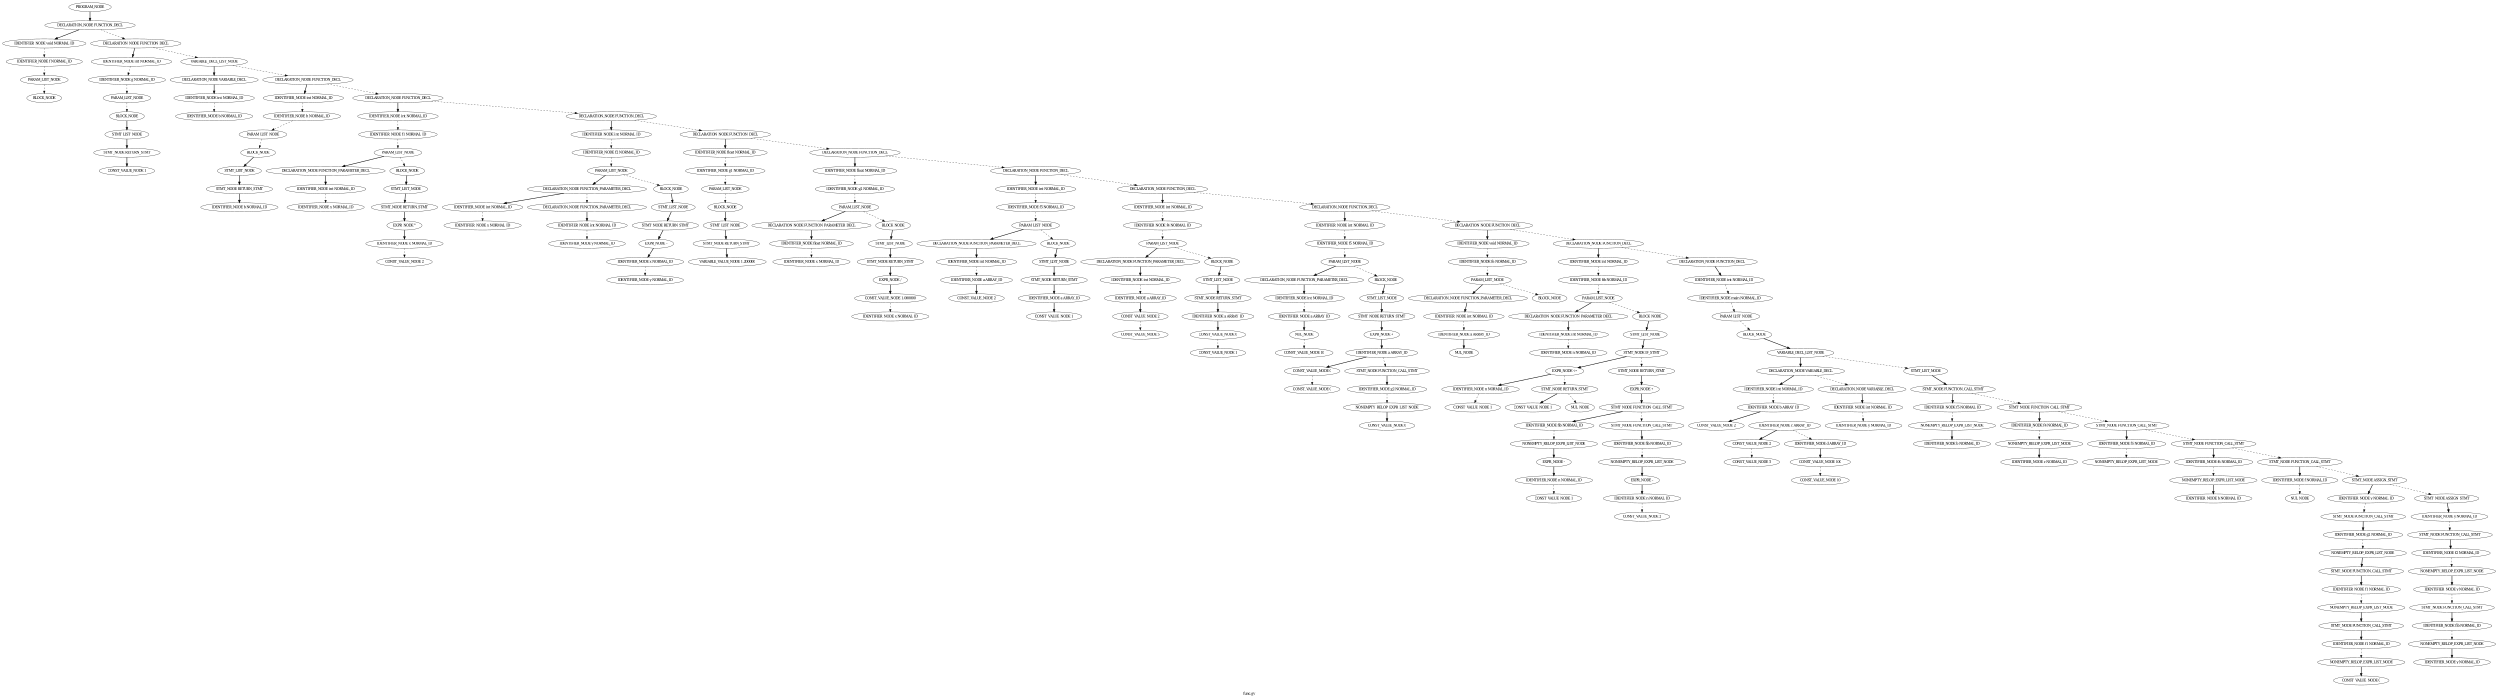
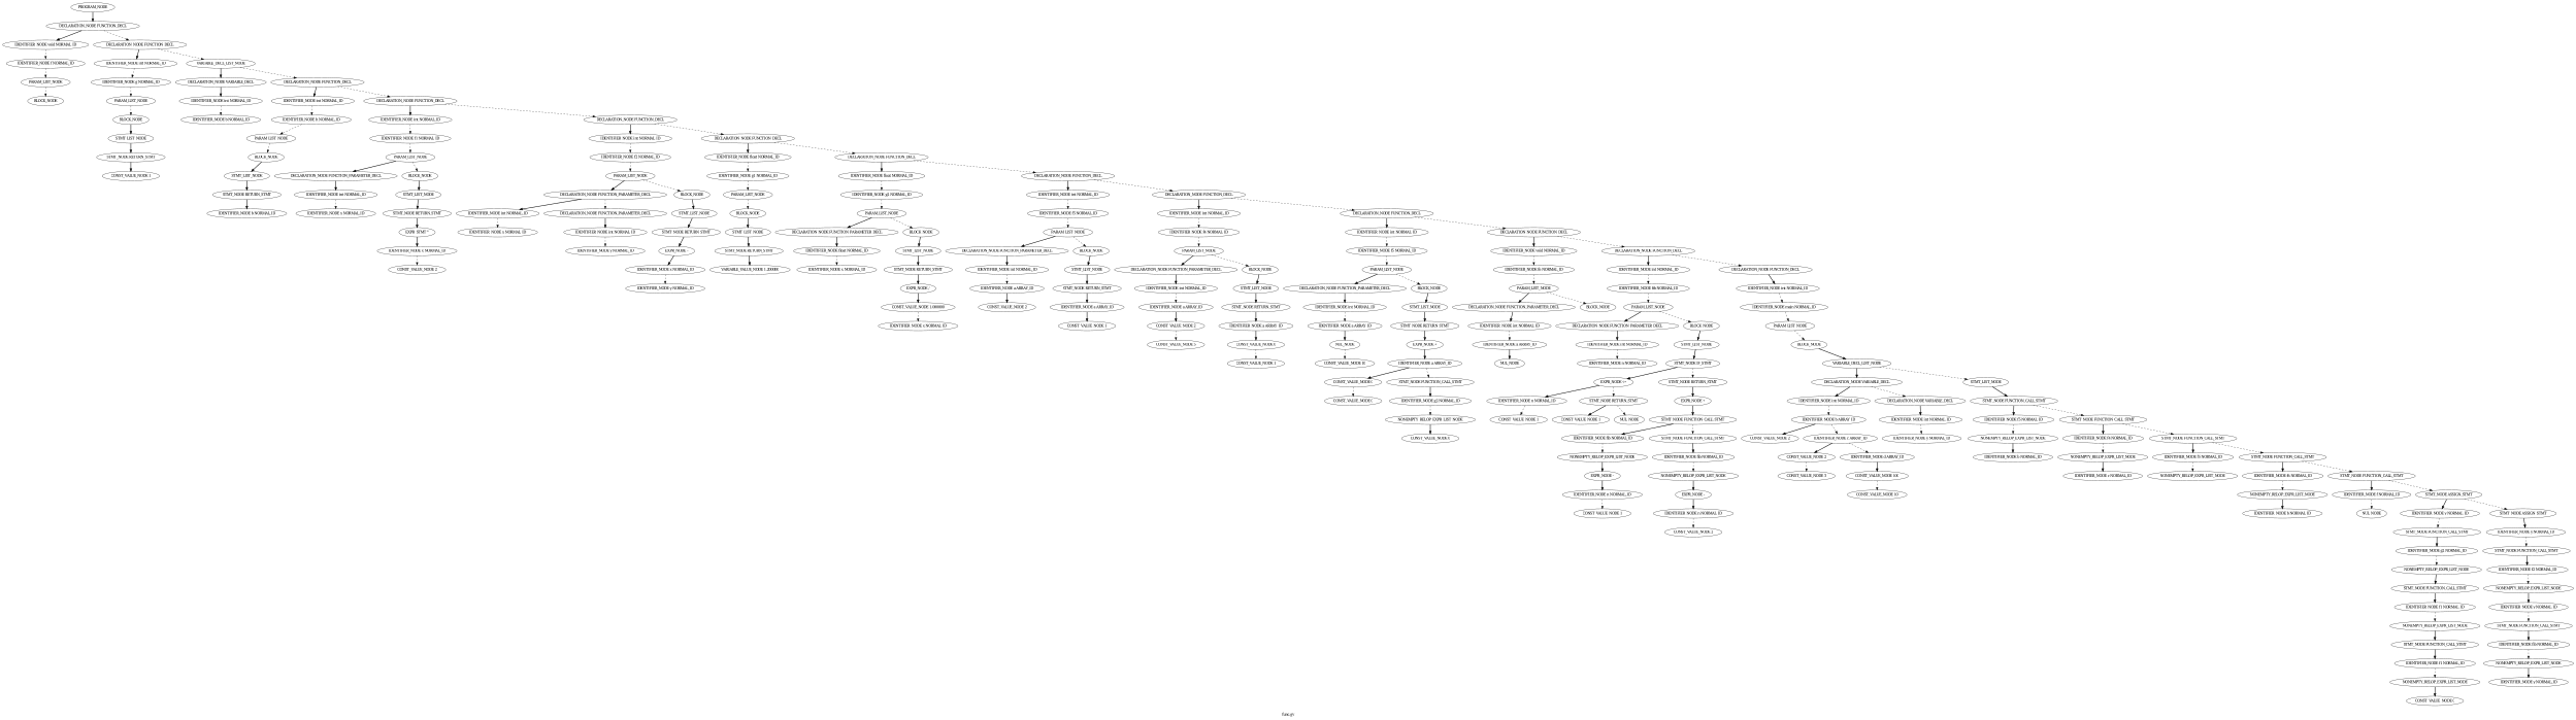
  digraph {
    fontname="PT Serif"
    label="func.gv"
    node [fontname="PT Serif"]
    edge [fontname="PT Serif" style=bold]
    n1 [label=PROGRAM_NODE]
    n2 [label="DECLARATION_NODE FUNCTION_DECL"]
    n3 [label="IDENTIFIER_NODE void NORMAL_ID"]
    n4 [label="DECLARATION_NODE FUNCTION_DECL"]
    n5 [label="IDENTIFIER_NODE f NORMAL_ID"]
    n6 [label="IDENTIFIER_NODE int NORMAL_ID"]
    n7 [label=VARIABLE_DECL_LIST_NODE]
    n8 [label=PARAM_LIST_NODE]
    n9 [label=BLOCK_NODE]
    n10 [label="IDENTIFIER_NODE g NORMAL_ID"]
    n11 [label="DECLARATION_NODE VARIABLE_DECL"]
    n12 [label="DECLARATION_NODE FUNCTION_DECL"]
    n13 [label=PARAM_LIST_NODE]
    n14 [label=BLOCK_NODE]
    n15 [label=STMT_LIST_NODE]
    n16 [label="STMT_NODE RETURN_STMT"]
    n17 [label="CONST_VALUE_NODE 1"]
    n18 [label="IDENTIFIER_NODE int NORMAL_ID"]
    n19 [label="IDENTIFIER_NODE int NORMAL_ID"]
    n20 [label="DECLARATION_NODE FUNCTION_DECL"]
    n21 [label="IDENTIFIER_NODE b NORMAL_ID"]
    n22 [label="IDENTIFIER_NODE h NORMAL_ID"]
    n23 [label="IDENTIFIER_NODE int NORMAL_ID"]
    n24 [label="DECLARATION_NODE FUNCTION_DECL"]
    n25 [label=PARAM_LIST_NODE]
    n26 [label=BLOCK_NODE]
    n27 [label=STMT_LIST_NODE]
    n28 [label="STMT_NODE RETURN_STMT"]
    n29 [label="IDENTIFIER_NODE b NORMAL_ID"]
    n30 [label="IDENTIFIER_NODE f1 NORMAL_ID"]
    n31 [label="IDENTIFIER_NODE int NORMAL_ID"]
    n32 [label="DECLARATION_NODE FUNCTION_DECL"]
    n33 [label=PARAM_LIST_NODE]
    n34 [label="DECLARATION_NODE FUNCTION_PARAMETER_DECL"]
    n35 [label=BLOCK_NODE]
    n36 [label="IDENTIFIER_NODE int NORMAL_ID"]
    n37 [label=STMT_LIST_NODE]
    n38 [label="IDENTIFIER_NODE x NORMAL_ID"]
    n39 [label="STMT_NODE RETURN_STMT"]
-   n40 [label="EXPR_NODE *"]
+   n40 [label="EXPR_STMT *"]
    n41 [label="IDENTIFIER_NODE x NORMAL_ID"]
    n42 [label="CONST_VALUE_NODE 2"]
    n43 [label="IDENTIFIER_NODE f2 NORMAL_ID"]
    n44 [label="IDENTIFIER_NODE float NORMAL_ID"]
    n45 [label="DECLARATION_NODE FUNCTION_DECL"]
    n46 [label=PARAM_LIST_NODE]
    n47 [label="DECLARATION_NODE FUNCTION_PARAMETER_DECL"]
    n48 [label=BLOCK_NODE]
    n49 [label="IDENTIFIER_NODE int NORMAL_ID"]
    n50 [label="DECLARATION_NODE FUNCTION_PARAMETER_DECL"]
    n51 [label=STMT_LIST_NODE]
    n52 [label="IDENTIFIER_NODE x NORMAL_ID"]
    n53 [label="IDENTIFIER_NODE int NORMAL_ID"]
    n54 [label="IDENTIFIER_NODE y NORMAL_ID"]
    n55 [label="STMT_NODE RETURN_STMT"]
    n56 [label="EXPR_NODE -"]
    n57 [label="IDENTIFIER_NODE x NORMAL_ID"]
    n58 [label="IDENTIFIER_NODE y NORMAL_ID"]
    n59 [label="IDENTIFIER_NODE g1 NORMAL_ID"]
    n60 [label="IDENTIFIER_NODE float NORMAL_ID"]
    n61 [label="DECLARATION_NODE FUNCTION_DECL"]
    n62 [label=PARAM_LIST_NODE]
    n63 [label=BLOCK_NODE]
    n64 [label=STMT_LIST_NODE]
    n65 [label="STMT_NODE RETURN_STMT"]
    n66 [label="VARIABLE_VALUE_NODE 1.200000"]
    n67 [label="IDENTIFIER_NODE g2 NORMAL_ID"]
    n68 [label="IDENTIFIER_NODE int NORMAL_ID"]
    n69 [label="DECLARATION_NODE FUNCTION_DECL"]
    n70 [label=PARAM_LIST_NODE]
    n71 [label="DECLARATION_NODE FUNCTION_PARAMETER_DECL"]
    n72 [label=BLOCK_NODE]
    n73 [label="IDENTIFIER_NODE float NORMAL_ID"]
    n74 [label=STMT_LIST_NODE]
    n75 [label="IDENTIFIER_NODE x NORMAL_ID"]
    n76 [label="STMT_NODE RETURN_STMT"]
    n77 [label="EXPR_NODE /"]
    n78 [label="CONST_VALUE_NODE 1.000000"]
    n79 [label="IDENTIFIER_NODE x NORMAL_ID"]
    n80 [label="IDENTIFIER_NODE f3 NORMAL_ID"]
    n81 [label="IDENTIFIER_NODE int NORMAL_ID"]
    n82 [label="DECLARATION_NODE FUNCTION_DECL"]
    n83 [label=PARAM_LIST_NODE]
    n84 [label="DECLARATION_NODE FUNCTION_PARAMETER_DECL"]
    n85 [label=BLOCK_NODE]
    n86 [label="IDENTIFIER_NODE int NORMAL_ID"]
    n87 [label=STMT_LIST_NODE]
    n88 [label="IDENTIFIER_NODE a ARRAY_ID"]
    n89 [label="CONST_VALUE_NODE 2"]
    n90 [label="STMT_NODE RETURN_STMT"]
    n91 [label="IDENTIFIER_NODE a ARRAY_ID"]
    n92 [label="CONST_VALUE_NODE 1"]
    n93 [label="IDENTIFIER_NODE f4 NORMAL_ID"]
    n94 [label="IDENTIFIER_NODE int NORMAL_ID"]
    n95 [label="DECLARATION_NODE FUNCTION_DECL"]
    n96 [label=PARAM_LIST_NODE]
    n97 [label="DECLARATION_NODE FUNCTION_PARAMETER_DECL"]
    n98 [label=BLOCK_NODE]
    n99 [label="IDENTIFIER_NODE int NORMAL_ID"]
    n100 [label=STMT_LIST_NODE]
    n101 [label="IDENTIFIER_NODE a ARRAY_ID"]
    n102 [label="CONST_VALUE_NODE 2"]
    n103 [label="CONST_VALUE_NODE 3"]
    n104 [label="STMT_NODE RETURN_STMT"]
    n105 [label="IDENTIFIER_NODE a ARRAY_ID"]
    n106 [label="CONST_VALUE_NODE 0"]
    n107 [label="CONST_VALUE_NODE 1"]
    n108 [label="IDENTIFIER_NODE f5 NORMAL_ID"]
    n109 [label="IDENTIFIER_NODE void NORMAL_ID"]
    n110 [label="DECLARATION_NODE FUNCTION_DECL"]
    n111 [label=PARAM_LIST_NODE]
    n112 [label="DECLARATION_NODE FUNCTION_PARAMETER_DECL"]
    n113 [label=BLOCK_NODE]
    n114 [label="IDENTIFIER_NODE int NORMAL_ID"]
    n115 [label=STMT_LIST_NODE]
    n116 [label="IDENTIFIER_NODE a ARRAY_ID"]
    n117 [label=NUL_NODE]
    n118 [label="CONST_VALUE_NODE 10"]
    n119 [label="STMT_NODE RETURN_STMT"]
    n120 [label="EXPR_NODE +"]
    n121 [label="IDENTIFIER_NODE a ARRAY_ID"]
    n122 [label="CONST_VALUE_NODE 0"]
    n123 [label="STMT_NODE FUNCTION_CALL_STMT"]
    n124 [label="CONST_VALUE_NODE 0"]
    n125 [label="IDENTIFIER_NODE g2 NORMAL_ID"]
    n126 [label=NONEMPTY_RELOP_EXPR_LIST_NODE]
    n127 [label="CONST_VALUE_NODE 0"]
    n128 [label="IDENTIFIER_NODE f6 NORMAL_ID"]
    n129 [label="IDENTIFIER_NODE int NORMAL_ID"]
    n130 [label="DECLARATION_NODE FUNCTION_DECL"]
    n131 [label=PARAM_LIST_NODE]
    n132 [label="DECLARATION_NODE FUNCTION_PARAMETER_DECL"]
    n133 [label=BLOCK_NODE]
    n134 [label="IDENTIFIER_NODE int NORMAL_ID"]
    n135 [label="IDENTIFIER_NODE a ARRAY_ID"]
    n136 [label=NUL_NODE]
    n137 [label="IDENTIFIER_NODE fib NORMAL_ID"]
    n138 [label="IDENTIFIER_NODE int NORMAL_ID"]
    n139 [label=PARAM_LIST_NODE]
    n140 [label="DECLARATION_NODE FUNCTION_PARAMETER_DECL"]
    n141 [label=BLOCK_NODE]
    n142 [label="IDENTIFIER_NODE int NORMAL_ID"]
    n143 [label=STMT_LIST_NODE]
    n144 [label="IDENTIFIER_NODE n NORMAL_ID"]
    n145 [label="STMT_NODE IF_STMT"]
    n146 [label="EXPR_NODE <="]
    n147 [label="STMT_NODE RETURN_STMT"]
    n148 [label="IDENTIFIER_NODE n NORMAL_ID"]
    n149 [label="STMT_NODE RETURN_STMT"]
    n150 [label="EXPR_NODE +"]
    n151 [label="CONST_VALUE_NODE 1"]
    n152 [label="CONST_VALUE_NODE 1"]
    n153 [label=NUL_NODE]
    n154 [label="STMT_NODE FUNCTION_CALL_STMT"]
    n155 [label="IDENTIFIER_NODE fib NORMAL_ID"]
    n156 [label="STMT_NODE FUNCTION_CALL_STMT"]
    n157 [label=NONEMPTY_RELOP_EXPR_LIST_NODE]
    n158 [label="IDENTIFIER_NODE fib NORMAL_ID"]
    n159 [label="EXPR_NODE -"]
    n160 [label="IDENTIFIER_NODE n NORMAL_ID"]
    n161 [label="CONST_VALUE_NODE 1"]
    n162 [label=NONEMPTY_RELOP_EXPR_LIST_NODE]
    n163 [label="EXPR_NODE -"]
    n164 [label="IDENTIFIER_NODE n NORMAL_ID"]
    n165 [label="CONST_VALUE_NODE 2"]
    n166 [label="IDENTIFIER_NODE main NORMAL_ID"]
    n167 [label=PARAM_LIST_NODE]
    n168 [label=BLOCK_NODE]
    n169 [label=VARIABLE_DECL_LIST_NODE]
    n170 [label="DECLARATION_NODE VARIABLE_DECL"]
    n171 [label=STMT_LIST_NODE]
    n172 [label="IDENTIFIER_NODE int NORMAL_ID"]
    n173 [label="DECLARATION_NODE VARIABLE_DECL"]
    n174 [label="STMT_NODE FUNCTION_CALL_STMT"]
    n175 [label="IDENTIFIER_NODE b ARRAY_ID"]
    n176 [label="IDENTIFIER_NODE int NORMAL_ID"]
    n177 [label="CONST_VALUE_NODE 2"]
    n178 [label="IDENTIFIER_NODE c ARRAY_ID"]
    n179 [label="CONST_VALUE_NODE 2"]
    n180 [label="IDENTIFIER_NODE d ARRAY_ID"]
    n181 [label="CONST_VALUE_NODE 3"]
    n182 [label="CONST_VALUE_NODE 100"]
    n183 [label="CONST_VALUE_NODE 10"]
    n184 [label="IDENTIFIER_NODE y NORMAL_ID"]
    n185 [label="IDENTIFIER_NODE f3 NORMAL_ID"]
    n186 [label="STMT_NODE FUNCTION_CALL_STMT"]
    n187 [label=NONEMPTY_RELOP_EXPR_LIST_NODE]
    n188 [label="IDENTIFIER_NODE f4 NORMAL_ID"]
    n189 [label="STMT_NODE FUNCTION_CALL_STMT"]
    n190 [label="IDENTIFIER_NODE b NORMAL_ID"]
    n191 [label=NONEMPTY_RELOP_EXPR_LIST_NODE]
    n192 [label="IDENTIFIER_NODE f5 NORMAL_ID"]
    n193 [label="STMT_NODE FUNCTION_CALL_STMT"]
    n194 [label="IDENTIFIER_NODE c NORMAL_ID"]
    n195 [label=NONEMPTY_RELOP_EXPR_LIST_NODE]
    n196 [label="IDENTIFIER_NODE f6 NORMAL_ID"]
    n197 [label="STMT_NODE FUNCTION_CALL_STMT"]
    n198 [label=NONEMPTY_RELOP_EXPR_LIST_NODE]
    n199 [label="IDENTIFIER_NODE f NORMAL_ID"]
    n200 [label="STMT_NODE ASSIGN_STMT"]
    n201 [label="IDENTIFIER_NODE b NORMAL_ID"]
    n202 [label=NUL_NODE]
    n203 [label="IDENTIFIER_NODE y NORMAL_ID"]
    n204 [label="STMT_NODE ASSIGN_STMT"]
    n205 [label="STMT_NODE FUNCTION_CALL_STMT"]
    n206 [label="IDENTIFIER_NODE y NORMAL_ID"]
    n207 [label="IDENTIFIER_NODE g2 NORMAL_ID"]
    n208 [label=NONEMPTY_RELOP_EXPR_LIST_NODE]
    n209 [label="STMT_NODE FUNCTION_CALL_STMT"]
    n210 [label="IDENTIFIER_NODE f1 NORMAL_ID"]
    n211 [label=NONEMPTY_RELOP_EXPR_LIST_NODE]
    n212 [label="STMT_NODE FUNCTION_CALL_STMT"]
    n213 [label="IDENTIFIER_NODE f1 NORMAL_ID"]
    n214 [label=NONEMPTY_RELOP_EXPR_LIST_NODE]
    n215 [label="CONST_VALUE_NODE 0"]
    n216 [label="STMT_NODE FUNCTION_CALL_STMT"]
    n217 [label="IDENTIFIER_NODE f2 NORMAL_ID"]
    n218 [label=NONEMPTY_RELOP_EXPR_LIST_NODE]
    n219 [label="IDENTIFIER_NODE y NORMAL_ID"]
    n220 [label="STMT_NODE FUNCTION_CALL_STMT"]
    n221 [label="IDENTIFIER_NODE fib NORMAL_ID"]
    n222 [label=NONEMPTY_RELOP_EXPR_LIST_NODE]
    n223 [label="IDENTIFIER_NODE y NORMAL_ID"]
    n1 -> n2
    n2 -> n3
    n2 -> n4 [style=dashed]
    n3 -> n5 [style=dashed]
    n4 -> n6
    n4 -> n7 [style=dashed]
    n5 -> n8 [style=dashed]
    n6 -> n10 [style=dashed]
    n7 -> n11
    n7 -> n12 [style=dashed]
    n8 -> n9 [style=dashed]
    n10 -> n13 [style=dashed]
    n11 -> n18
    n12 -> n19
    n12 -> n20 [style=dashed]
    n13 -> n14 [style=dashed]
    n14 -> n15
    n15 -> n16
    n16 -> n17
    n18 -> n21 [style=dashed]
    n19 -> n22 [style=dashed]
    n20 -> n23
    n20 -> n24 [style=dashed]
    n22 -> n25 [style=dashed]
    n23 -> n30 [style=dashed]
    n24 -> n31
    n24 -> n32 [style=dashed]
    n25 -> n26 [style=dashed]
    n26 -> n27
    n27 -> n28
    n28 -> n29
    n30 -> n33 [style=dashed]
    n31 -> n43 [style=dashed]
    n32 -> n44
    n32 -> n45 [style=dashed]
    n33 -> n34
    n33 -> n35 [style=dashed]
    n34 -> n36
    n35 -> n37
    n36 -> n38 [style=dashed]
    n37 -> n39
    n39 -> n40
    n40 -> n41
    n41 -> n42 [style=dashed]
    n43 -> n46 [style=dashed]
    n44 -> n59 [style=dashed]
    n45 -> n60
    n45 -> n61 [style=dashed]
    n46 -> n47
    n46 -> n48 [style=dashed]
    n47 -> n49
    n47 -> n50 [style=dashed]
    n48 -> n51
    n49 -> n52 [style=dashed]
    n50 -> n53
    n51 -> n55
    n53 -> n54 [style=dashed]
    n55 -> n56
    n56 -> n57
    n57 -> n58 [style=dashed]
    n59 -> n62 [style=dashed]
    n60 -> n67 [style=dashed]
    n61 -> n68
    n61 -> n69 [style=dashed]
    n62 -> n63 [style=dashed]
    n63 -> n64
    n64 -> n65
    n65 -> n66
    n67 -> n70 [style=dashed]
    n68 -> n80 [style=dashed]
    n69 -> n81
    n69 -> n82 [style=dashed]
    n70 -> n71
    n70 -> n72 [style=dashed]
    n71 -> n73
    n72 -> n74
    n73 -> n75 [style=dashed]
    n74 -> n76
    n76 -> n77
    n77 -> n78
    n78 -> n79 [style=dashed]
    n80 -> n83 [style=dashed]
    n81 -> n93 [style=dashed]
    n82 -> n94
    n82 -> n95 [style=dashed]
    n83 -> n84
    n83 -> n85 [style=dashed]
    n84 -> n86
    n85 -> n87
    n86 -> n88 [style=dashed]
    n87 -> n90
    n88 -> n89
    n90 -> n91
    n91 -> n92
    n93 -> n96 [style=dashed]
    n94 -> n108 [style=dashed]
    n95 -> n109
    n95 -> n110 [style=dashed]
    n96 -> n97
    n96 -> n98 [style=dashed]
    n97 -> n99
    n98 -> n100
    n99 -> n101 [style=dashed]
    n100 -> n104
    n101 -> n102
    n102 -> n103 [style=dashed]
    n104 -> n105
    n105 -> n106
    n106 -> n107 [style=dashed]
    n108 -> n111 [style=dashed]
    n109 -> n128 [style=dashed]
    n110 -> n129
    n110 -> n130 [style=dashed]
    n111 -> n112
    n111 -> n113 [style=dashed]
    n112 -> n114
    n113 -> n115
    n114 -> n116 [style=dashed]
    n115 -> n119
    n116 -> n117
    n117 -> n118 [style=dashed]
    n119 -> n120
    n120 -> n121
    n121 -> n122
    n121 -> n123 [style=dashed]
    n122 -> n124 [style=dashed]
    n123 -> n125
    n125 -> n126 [style=dashed]
    n126 -> n127
    n128 -> n131 [style=dashed]
    n129 -> n137 [style=dashed]
    n130 -> n138
    n131 -> n132
    n131 -> n133 [style=dashed]
    n132 -> n134
    n134 -> n135 [style=dashed]
    n135 -> n136
    n137 -> n139 [style=dashed]
    n138 -> n166 [style=dashed]
    n139 -> n140
    n139 -> n141 [style=dashed]
    n140 -> n142
    n141 -> n143
    n142 -> n144 [style=dashed]
    n143 -> n145
    n145 -> n146
    n145 -> n147 [style=dashed]
    n146 -> n148
    n146 -> n149 [style=dashed]
    n147 -> n150
    n148 -> n151 [style=dashed]
    n149 -> n152
    n149 -> n153 [style=dashed]
    n150 -> n154
    n154 -> n155
    n154 -> n156 [style=dashed]
    n155 -> n157 [style=dashed]
    n156 -> n158
    n157 -> n159
    n158 -> n162 [style=dashed]
    n159 -> n160
    n160 -> n161 [style=dashed]
    n162 -> n163
    n163 -> n164
    n164 -> n165 [style=dashed]
    n166 -> n167 [style=dashed]
    n167 -> n168 [style=dashed]
    n168 -> n169
    n169 -> n170
    n169 -> n171 [style=dashed]
    n170 -> n172
    n170 -> n173 [style=dashed]
    n171 -> n174
    n172 -> n175 [style=dashed]
    n173 -> n176
    n174 -> n185
    n174 -> n186 [style=dashed]
    n175 -> n177
+   n175 -> n178 [style=dashed]
    n176 -> n184 [style=dashed]
    n178 -> n179
    n178 -> n180 [style=dashed]
    n179 -> n181 [style=dashed]
    n180 -> n182
    n182 -> n183 [style=dashed]
    n185 -> n187 [style=dashed]
    n186 -> n188
    n186 -> n189 [style=dashed]
    n187 -> n190
    n188 -> n191 [style=dashed]
    n189 -> n192
    n189 -> n193 [style=dashed]
    n191 -> n194
    n192 -> n195 [style=dashed]
    n193 -> n196
    n193 -> n197 [style=dashed]
    n196 -> n198 [style=dashed]
    n197 -> n199
    n197 -> n200 [style=dashed]
    n198 -> n201
    n199 -> n202 [style=dashed]
    n200 -> n203
    n200 -> n204 [style=dashed]
    n203 -> n205 [style=dashed]
    n204 -> n206
    n205 -> n207
    n206 -> n216 [style=dashed]
    n207 -> n208 [style=dashed]
    n208 -> n209
    n209 -> n210
    n210 -> n211 [style=dashed]
    n211 -> n212
    n212 -> n213
    n213 -> n214 [style=dashed]
    n214 -> n215
    n216 -> n217
    n217 -> n218 [style=dashed]
    n218 -> n219
    n219 -> n220 [style=dashed]
    n220 -> n221
    n221 -> n222 [style=dashed]
    n222 -> n223
  }
